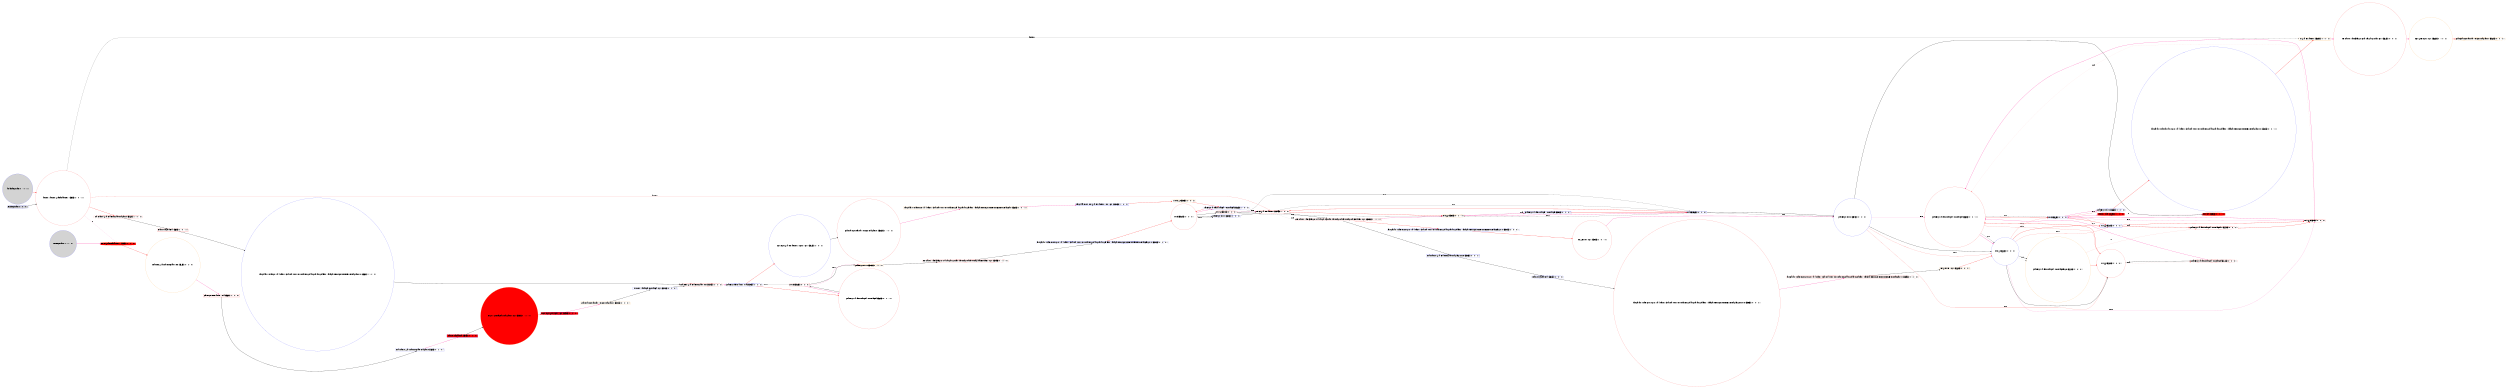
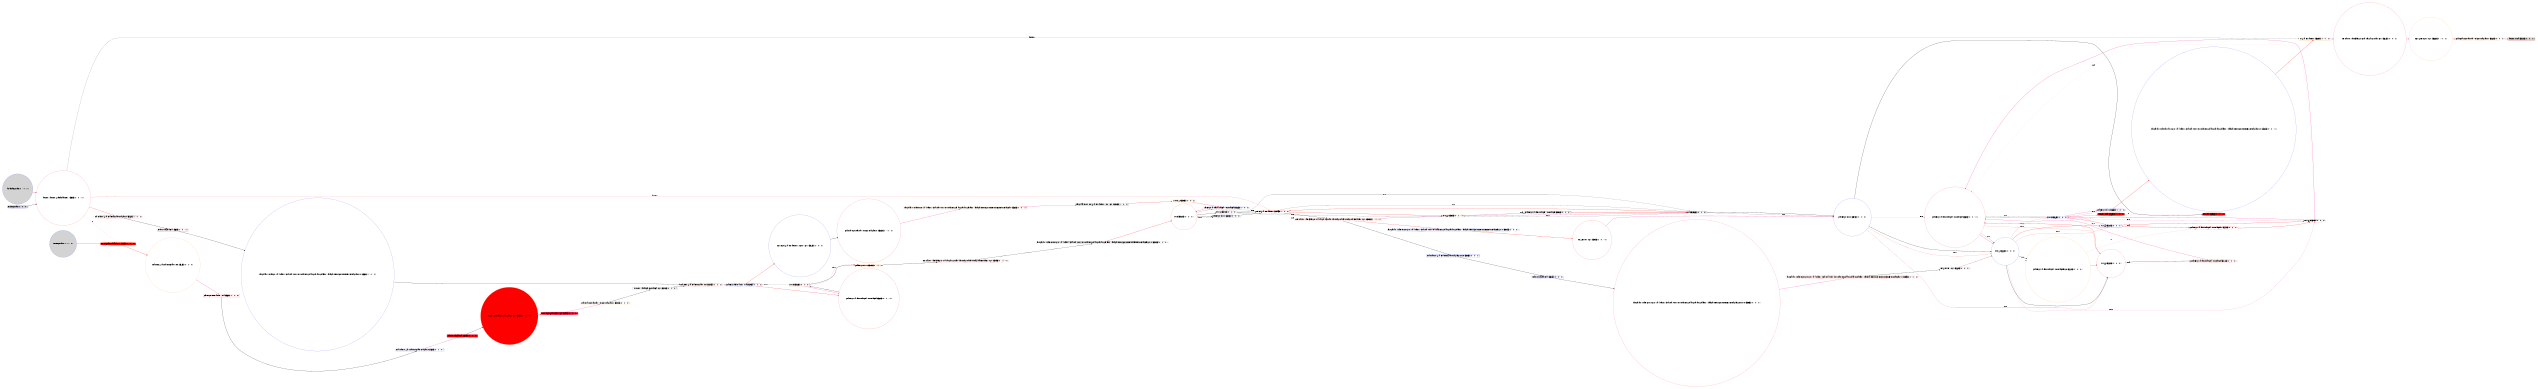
  digraph {
    fontname="DejaVu Sans Mono"
    rankdir=LR
    node [color=blue fillcolor=white fontname="DejaVu Sans Mono" shape=cylinder style=filled]
    edge [arrowhead=box color=black fontname="DejaVu Sans Mono" style=bold]
    n1 [label="File fileToAdd = new File(gitLocalRepo,filenameToAdd)@@@6@@@['0', '1', '0']" shape=note]
    n2 [fillcolor=red label="fileToAdd.createNewFile()@@@7@@@['0', '1', '0']" shape=note]
    n3 [color=darkorange fillcolor=red label="git.add().addFilepattern(filenameToAdd).call()@@@8@@@['0', '1', '0']" shape=circle]
    n4 [color=red label="git.checkout().setCreateBranch(true).setName(branchTest).setUpstreamMode(SetupUpstreamMode.SET_UPSTREAM).call()@@@19@@@['0', '1', '0']"]
    n5 [label="template.send(\"direct:commit-branch\",new Processor(){@Override public void process(Exchange exchange){exchange.getIn().setHeader(GitConstants.GIT_COMMIT_MESSAGE,commitMessageBranch)}})@@@20@@@['0', '1', '0']"]
    n6 [color=red label="count++@@@26@@@['1', '1', '1']" shape=circle]
    n7 [label="count++@@@54@@@['1', '0', '1']" shape=note]
    n8 [color=red label="count == 1@@@51@@@['0', '0', '1']"]
    n9 [label="count == 0@@@48@@@['0', '0', '1']" shape=note]
    n10 [color=red fillcolor=red label="repository.close()@@@49@@@['1', '0', '0']"]
    n11 [label="assertEquals(count,2)@@@56@@@['0', '0', '1']"]
    n12 [color=red label="assertEquals(rev.getShortMessage(),commitMessage)@@@52@@@['1', '0', '1']" shape=circle]
    n13 [color=red label="assertEquals(rev.getShortMessage(),commitMessageAll)@@@49@@@['0', '0', '1']"]
    n14 [color=darkorange fillcolor=red label="git.close()@@@38@@@['0', '1', '0']"]
    n15 [label="template.send(\"direct:remove-on-branch\",new Processor(){@Override public void process(Exchange exchange){exchange.getIn().setHeader(GitConstants.GIT_FILE_NAME,filenameToAdd)}})@@@57@@@['0', '0', '1']" shape=circle]
+   n16 [color=red fillcolor=lightgray label="repository.close()@@@67@@@['0', '0', '1']" shape=note]
    n17 [color=red label="assertTrue(status.getAdded().contains(filenameToAdd))@@@15@@@['1', '0', '1']" shape=circle]
    n18 [color=darkorange label="template.send(\"direct:commit\",new Processor(){@Override public void process(Exchange exchange){exchange.getIn().setHeader(GitConstants.GIT_COMMIT_MESSAGE,commitMessage)}})@@@16@@@['1', '0', '1']" shape=note]
    n19 [label="Iterable<RevCommit> logs = new Git(repository).log().call()@@@22@@@['1', '0', '1']" shape=note]
    n20 [color=red label="count = 0@@@27@@@['0', '1', '0']"]
    n21 [color=red label="Git git = new Git(repository)@@@29@@@['1', '1', '1']"]
    n22 [color=darkorange label="count == 1@@@32@@@['0', '1', '0']"]
    n23 [label="count++@@@35@@@['0', '1', '0']" shape=note]
    n24 [color=red label="git.checkout().setCreateBranch(true).setName(branchTest).setUpstreamMode(SetupUpstreamMode.SET_UPSTREAM).call()@@@30@@@['1', '1', '1']" shape=note]
    n25 [label="assertEquals(rev.getShortMessage(),commitMessage)@@@33@@@['0', '1', '0']" shape=note]
    n26 [label="assertEquals(count,2)@@@37@@@['1', '1', '0']" shape=circle]
    n27 [label="template.send(\"direct:commit-branch\",new Processor(){@Override public void process(Exchange exchange){exchange.getIn().setHeader(GitConstants.GIT_COMMIT_MESSAGE,commitMessageBranch)}})@@@31@@@['1', '0', '0']"]
    n28 [color=red label="logs = git.log().call()@@@37@@@['1', '0', '0']" shape=circle]
    n29 [label="assertEquals(rev.getShortMessage(),commitMessage)@@@25@@@['1', '0', '1']"]
    n30 [label="assertEquals(count,1)@@@28@@@['1', '0', '1']"]
    n31 [label="count = 0@@@46@@@['1', '0', '1']" shape=circle]
    n32 [color=red label="count == 1@@@43@@@['1', '0', '0']" shape=circle]
    n33 [label="assertEquals(gitDir.exists(),true)@@@13@@@['1', '1', '1']"]
    n34 [color=red label="count++@@@16@@@['0', '1', '0']" shape=note]
    n35 [color=red label="assertEquals(rev.getShortMessage(),commitMessage)@@@15@@@['0', '1', '0']" shape=circle]
    n36 [label="Status status = new Git(repository).status().call()@@@14@@@['1', '0', '1']" shape=circle]
    n37 [color=darkorange label="assertEquals(count,1)@@@18@@@['0', '1', '0']"]
    n38 [color=red label="Repository repository = getTestRepository()@@@3@@@['1', '0', '1']" shape=circle]
    n39 [color=darkorange fillcolor=red label="Git git = getGitTestRepository()@@@3@@@['0', '1', '0']"]
    n40 [color=red label="File fileToAdd = new File(gitLocalRepo,filenameToAdd)@@@4@@@['1', '0', '1']"]
    n41 [color=darkorange label="git = new Git(repository)@@@63@@@['0', '0', '1']" shape=note]
    n42 [color=darkorange label="File gitDir = new File(gitLocalRepo,\".git\")@@@4@@@['0', '1', '0']" shape=circle]
    n43 [color=red label="fileToAdd.createNewFile()@@@5@@@['1', '0', '1']" shape=note]
    n44 [color=red label="git.checkout().setCreateBranch(false).setName(branchTest).call()@@@64@@@['0', '0', '1']" shape=circle]
    n45 [label="File fileToAdd1 = new File(gitLocalRepo,filenameBranchToAdd)@@@31@@@['0', '0', '1']" shape=note]
    n46 [color=darkorange label="int count = 0@@@23@@@['1', '0', '1']"]
    n47 [fillcolor=lightgray label="commitBranchTest['0', '1', '0']" shape=circle]
    n48 [color=darkorange label="assertEquals(rev.getShortMessage(),commitMessageBranch)@@@41@@@['1', '0', '0']" shape=circle]
    n49 [color=red label="assertEquals(rev.getShortMessage(),commitMessage)@@@44@@@['1', '0', '0']"]
    n50 [fillcolor=lightgray label="removeFileBranchTest['0', '0', '1']" shape=circle]
    n51 [color=red label="template.send(\"direct:add-on-branch\",new Processor(){@Override public void process(Exchange exchange){exchange.getIn().setHeader(GitConstants.GIT_FILE_NAME,filenameBranchToAdd)}})@@@33@@@['0', '0', '1']" shape=circle]
    n52 [color=red label="template.send(\"direct:commit-all-branch\",new Processor(){@Override public void process(Exchange exchange){exchange.getIn().setHeader(GitConstants.GIT_COMMIT_MESSAGE,commitMessageAll)}})@@@39@@@['0', '0', '1']"]
    n53 [color=darkorange label="logs = git.log().call()@@@45@@@['0', '0', '1']" shape=note]
    n54 [fillcolor=lightgray label="commitBranchTest['1', '0', '0']"]
    n55 [label="git.commit().setMessage(commitMessage).call()@@@11@@@['0', '1', '0']" shape=note]
    n56 [color=red label="File gitDir = new File(gitLocalRepo,\".git\")@@@12@@@['1', '1', '1']"]
    n57 [label="fileToAdd1.createNewFile()@@@32@@@['0', '0', '1']"]
    n58 [color=darkorange label="status = git.status().call()@@@65@@@['0', '0', '1']" shape=circle]
    n59 [color=darkorange label="assertFalse(status.getAdded().contains(filenameToAdd))@@@66@@@['0', '0', '1']"]
    n60 [fillcolor=red label="Status status = git.status().call()@@@9@@@['0', '1', '0']"]
    n61 [color=darkorange label="assertTrue(status.getAdded().contains(filenameToAdd))@@@10@@@['0', '1', '0']" shape=note]
    n62 [label="template.send(\"direct:add\",new Processor(){@Override public void process(Exchange exchange){exchange.getIn().setHeader(GitConstants.GIT_FILE_NAME,filenameToAdd)}})@@@6@@@['1', '0', '1']" shape=circle]
    n63 [color=red label="assertEquals(gitDir.exists(),true)@@@5@@@['0', '1', '0']" shape=note]
    n1 -> n2 [arrowhead=vee color=deeppink]
    n2 -> n3 [arrowhead=vee]
    n3 -> n60 [arrowhead=vee color=red]
    n4 -> n5
    n5 -> n6 [color=red]
    n6 -> n20
    n6 -> n29 [color=deeppink]
    n6 -> n30 [label=count style=solid]
    n6 -> n30 [arrowhead=vee]
    n7 -> n8 [arrowhead=vee color=deeppink label=count style=solid]
    n7 -> n9 [arrowhead=vee color=red label=count style=solid]
    n7 -> n9 [arrowhead=vee color=red]
    n7 -> n10 [arrowhead=vee color=deeppink]
    n7 -> n11 [arrowhead=vee color=red label=count style=solid]
    n7 -> n11 [color=deeppink]
    n8 -> n7 [color=deeppink]
    n8 -> n12 [arrowhead=vee color=red label=true style=dotted]
    n8 -> n12 [color=deeppink]
    n9 -> n8 [color=red]
    n9 -> n13 [arrowhead=vee label=true style=dotted]
    n9 -> n13 [arrowhead=vee color=red]
    n10 -> n14 [arrowhead=vee color=deeppink label=0 style=dashed]
    n11 -> n15 [arrowhead=vee color=red]
    n12 -> n7 [arrowhead=vee color=red]
    n12 -> n7 [label=count style=solid]
    n12 -> n31 [color=deeppink]
    n12 -> n31 [label=count style=solid]
    n12 -> n32 [arrowhead=vee color=red label=count style=solid]
    n13 -> n8 [arrowhead=vee color=red]
    n15 -> n41 [color=red]
    n17 -> n18 [color=deeppink]
    n18 -> n19 [color=deeppink]
    n19 -> n46 [arrowhead=vee color=red]
    n20 -> n21
    n20 -> n21 [color=deeppink label=count style=solid]
    n20 -> n22 [label=count style=solid]
    n20 -> n23 [arrowhead=vee label=count style=solid]
    n21 -> n22 [color=red]
    n21 -> n24 [label=true style=dotted]
    n21 -> n24
    n22 -> n23 [arrowhead=vee color=deeppink]
    n22 -> n25 [arrowhead=vee color=deeppink]
    n22 -> n25 [arrowhead=vee label=true style=dotted]
    n23 -> n21 [label=count style=solid]
    n23 -> n21 [color=red]
    n23 -> n22 [arrowhead=vee label=count style=solid]
    n23 -> n26
    n23 -> n26 [label=count style=solid]
    n24 -> n22 [arrowhead=vee color=deeppink]
    n24 -> n27 [arrowhead=vee color=red]
    n24 -> n45 [arrowhead=vee]
    n25 -> n23 [color=red]
    n26 -> n12 [color=deeppink label=count style=solid]
    n26 -> n14
    n26 -> n31
    n26 -> n31 [arrowhead=vee color=red label=count style=solid]
    n26 -> n32 [arrowhead=vee color=red label=count style=solid]
    n27 -> n28 [arrowhead=vee color=red]
    n28 -> n26 [arrowhead=vee color=deeppink]
    n29 -> n6 [color=red]
    n30 -> n21 [arrowhead=vee]
    n31 -> n7 [color=red label=count style=solid]
    n31 -> n8 [arrowhead=vee color=deeppink label=count style=solid]
    n31 -> n9 [arrowhead=vee color=red]
    n31 -> n9 [arrowhead=vee color=red label=count style=solid]
    n31 -> n32 [arrowhead=vee]
    n31 -> n48 [arrowhead=vee]
    n31 -> n48 [label=true style=dotted]
    n32 -> n12 [color=red]
    n32 -> n49 [color=red label=true style=dotted]
    n32 -> n49
    n33 -> n34 [label=count style=solid]
    n33 -> n35 [arrowhead=vee color=red]
    n33 -> n36 [color=red]
    n34 -> n35 [arrowhead=vee color=deeppink]
    n34 -> n37
    n34 -> n37 [arrowhead=vee color=deeppink label=count style=solid]
    n35 -> n34 [arrowhead=vee]
    n36 -> n17
    n37 -> n4
    n38 -> n21 [arrowhead=vee color=red label=repository style=solid]
    n38 -> n39 [arrowhead=vee color=deeppink label=0 style=dashed]
    n38 -> n40 [arrowhead=vee color=red]
    n38 -> n41 [arrowhead=vee label=repository style=solid]
    n39 -> n42 [color=red]
    n40 -> n43 [arrowhead=vee]
    n41 -> n44 [color=deeppink]
    n42 -> n63 [arrowhead=vee color=deeppink]
    n43 -> n62
    n44 -> n58 [arrowhead=vee color=deeppink]
    n45 -> n57
    n46 -> n29 [color=red]
    n47 -> n39 [color=deeppink]
    n48 -> n13 [arrowhead=vee color=red label=0 style=dashed]
    n48 -> n32 [color=red]
    n49 -> n12 [color=deeppink]
    n50 -> n38 [color=red]
    n51 -> n52 [color=deeppink]
    n52 -> n53
    n53 -> n31 [color=red]
    n54 -> n38
    n55 -> n56 [arrowhead=vee]
    n56 -> n33 [arrowhead=vee color=deeppink]
    n57 -> n51 [arrowhead=vee]
    n58 -> n59 [color=red]
+   n59 -> n16 [color=deeppink]
    n60 -> n61 [color=deeppink]
    n61 -> n55 [arrowhead=vee]
    n62 -> n56
    n63 -> n1
  }
